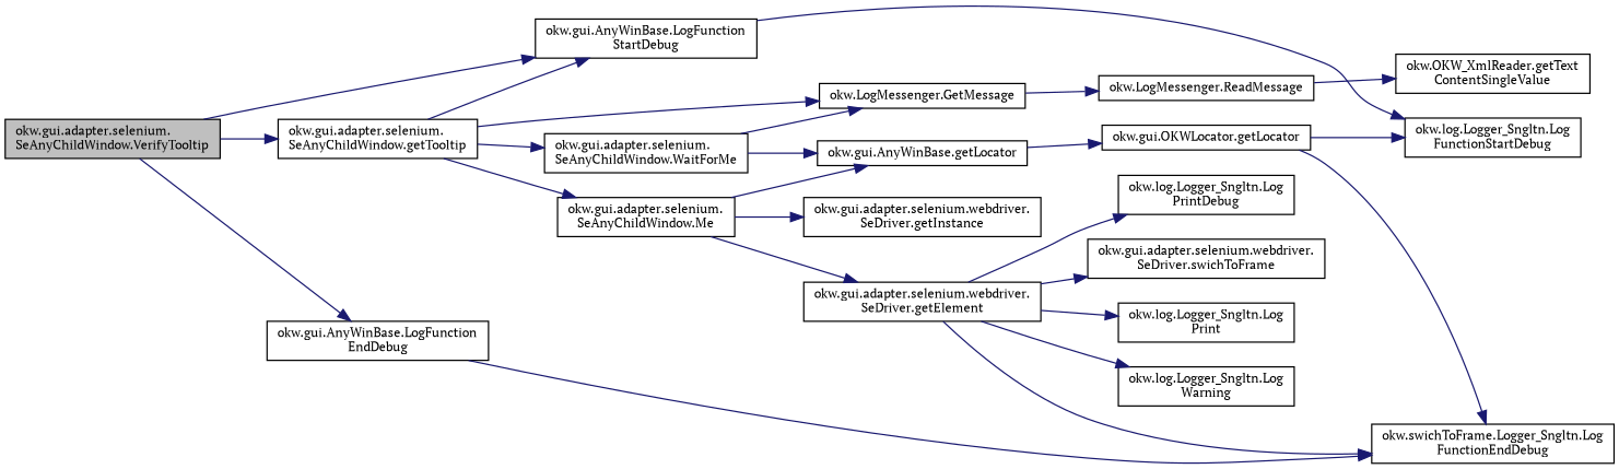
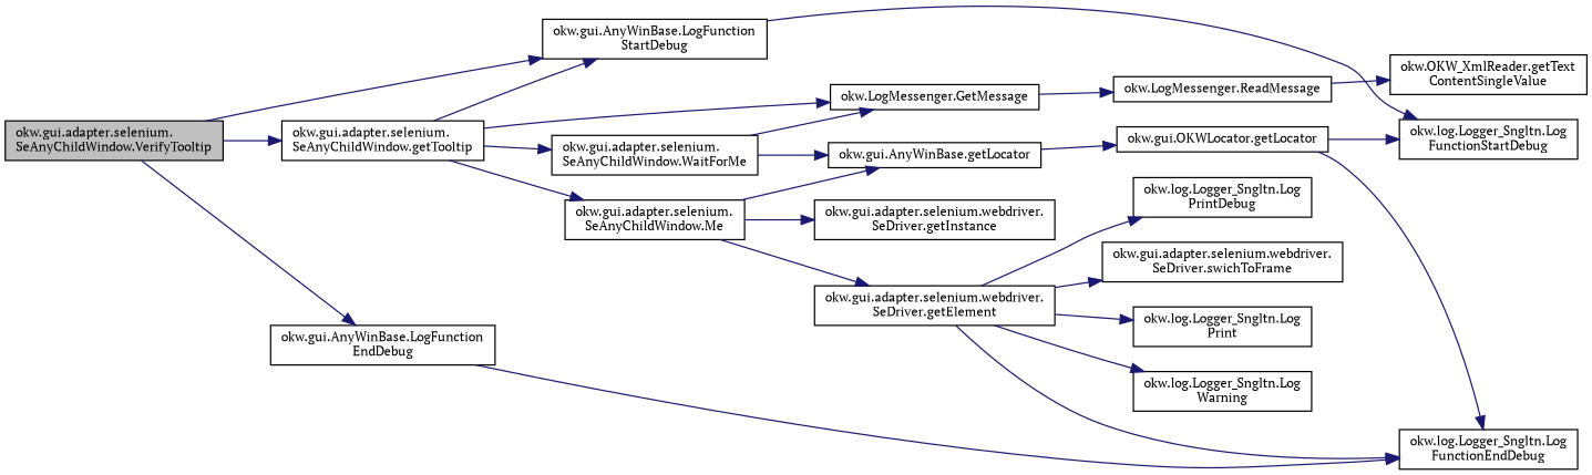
  digraph {
    fontname="PT Serif"
    rankdir=LR
    node [color=black fillcolor=white fontname="PT Serif" fontsize=10 shape=record style=filled]
    edge [color=midnightblue fontname="PT Serif" fontsize=10 labelfontname=Helvetica labelfontsize=10 style=solid]
    n1 [fillcolor=grey75 fontcolor=black height=0.2 label="okw.gui.adapter.selenium.\lSeAnyChildWindow.VerifyTooltip" width=0.4]
    n2 [height=0.2 label="okw.gui.AnyWinBase.LogFunction\lStartDebug" width=0.4]
    n3 [height=0.2 label="okw.gui.adapter.selenium.\lSeAnyChildWindow.getTooltip" width=0.4]
    n4 [height=0.2 label="okw.gui.AnyWinBase.LogFunction\lEndDebug" width=0.4]
    n5 [height=0.2 label="okw.log.Logger_Sngltn.Log\lFunctionStartDebug" width=0.4]
    n6 [height=0.2 label="okw.gui.adapter.selenium.\lSeAnyChildWindow.WaitForMe" width=0.4]
    n7 [height=0.2 label="okw.gui.adapter.selenium.\lSeAnyChildWindow.Me" width=0.4]
    n8 [height=0.2 label="okw.LogMessenger.GetMessage" width=0.4]
-   n9 [height=0.2 label="okw.swichToFrame.Logger_Sngltn.Log\lFunctionEndDebug" width=0.4]
+   n9 [height=0.2 label="okw.log.Logger_Sngltn.Log\lFunctionEndDebug" width=0.4]
    n10 [height=0.2 label="okw.gui.AnyWinBase.getLocator" width=0.4]
    n11 [height=0.2 label="okw.gui.adapter.selenium.webdriver.\lSeDriver.getInstance" width=0.4]
    n12 [height=0.2 label="okw.gui.adapter.selenium.webdriver.\lSeDriver.getElement" width=0.4]
    n13 [height=0.2 label="okw.gui.OKWLocator.getLocator" width=0.4]
    n14 [height=0.2 label="okw.LogMessenger.ReadMessage" width=0.4]
    n15 [height=0.2 label="okw.OKW_XmlReader.getText\lContentSingleValue" width=0.4]
    n16 [height=0.2 label="okw.gui.adapter.selenium.webdriver.\lSeDriver.swichToFrame" width=0.4]
    n17 [height=0.2 label="okw.log.Logger_Sngltn.Log\lPrint" width=0.4]
    n18 [height=0.2 label="okw.log.Logger_Sngltn.Log\lWarning" width=0.4]
    n19 [height=0.2 label="okw.log.Logger_Sngltn.Log\lPrintDebug" width=0.4]
    n1 -> n2
    n1 -> n3
    n1 -> n4
    n2 -> n5
    n3 -> n2
    n3 -> n6
    n3 -> n7
    n3 -> n8
    n4 -> n9
    n6 -> n8
    n6 -> n10
    n7 -> n10
    n7 -> n11
    n7 -> n12
    n8 -> n14
    n10 -> n13
    n12 -> n9
    n12 -> n16
    n12 -> n17
    n12 -> n18
    n12 -> n19
    n13 -> n5
    n13 -> n9
    n14 -> n15
  }
